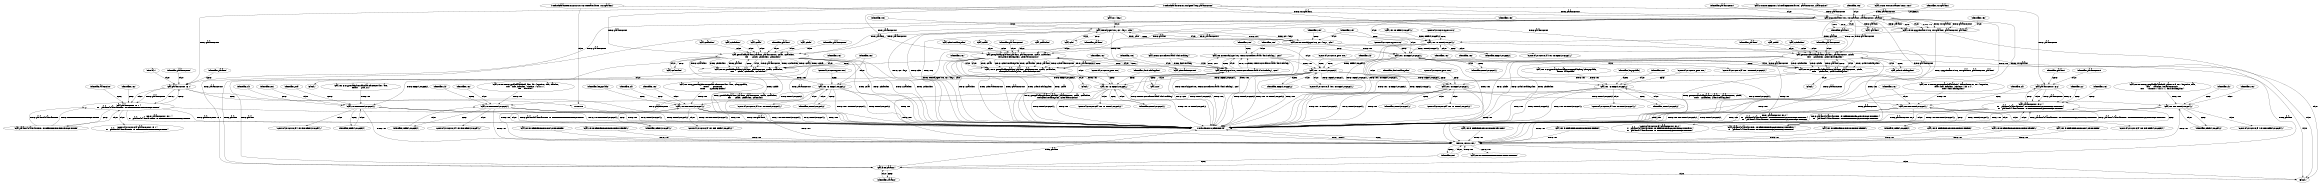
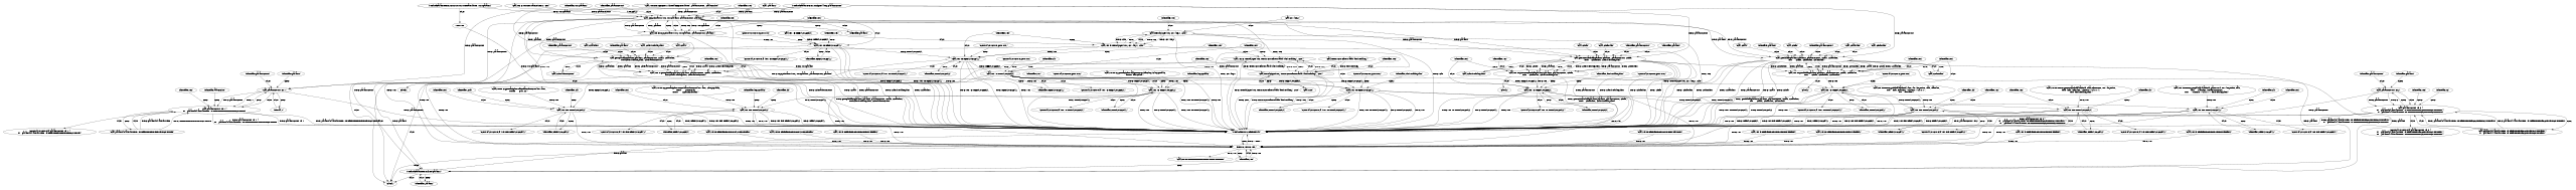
  digraph {
    n1 [label="(MethodParameterIn,const struct utee_attribute *usr_params)"]
    n2 [label="(Call,copy_in_attrs(utc, usr_params, param_count, params))"]
    1000108
    n4 [label="(MethodReturn,TEE_Result)"]
    n5 [label="(Call,res = copy_in_attrs(utc, usr_params, param_count, params))"]
    n6 [label="(Call,param_count != 1)"]
    n7 [label="(Call,get_hkdf_params(params, param_count, &salt, &salt_len,\n\t\t\t\t      &info, &info_len, &okm_len))"]
-   n8 [label="(Call,free(params))"]
+   n8 [label="(MethodParameterIn,free(params))"]
    n9 [label="(Call,get_concat_kdf_params(params, param_count, &info,\n\t\t\t\t\t    &info_len, &derived_key_len))"]
    n10 [label="(Call,get_pbkdf2_params(params, param_count, &salt, &salt_len,\n\t\t\t\t\t&derived_key_len, &iteration_count))"]
    n11 [label="(Identifier,params)"]
    n12 [label="(Return,return res;)"]
    n13 [label="(Call,res != TEE_SUCCESS)"]
    n14 [label="(Block,)"]
    n15 [label="(Call,tee_obj_get(utc, cs->key1, &ko))"]
    n16 [label="(Call,res = tee_obj_get(utc, cs->key1, &ko))"]
    n17 [label="(Call,tee_obj_get(utc, tee_svc_uref_to_vaddr(derived_key), &so))"]
-   n18 [label="(Call,&ko)"]
    n19 [label="(Call,param_count != 1 ||\n\t\t    params[0].attributeID != TEE_ATTR_DH_PUBLIC_VALUE)"]
    n20 [label="(Literal,1)"]
    n21 [label="(Call,param_count != 2)"]
    n22 [label="(Call,param_count != 2 ||\n\t\t    params[0].attributeID != TEE_ATTR_ECC_PUBLIC_VALUE_X ||\n\t\t    params[1].attributeID != TEE_ATTR_ECC_PUBLIC_VALUE_Y)"]
    n23 [label="(Call,res = get_hkdf_params(params, param_count, &salt, &salt_len,\n\t\t\t\t      &info, &info_len, &okm_len))"]
    n24 [label="(Call,&okm_len)"]
    n25 [label="(Identifier,params)"]
    n26 [label="(Call,res = get_concat_kdf_params(params, param_count, &info,\n\t\t\t\t\t    &info_len, &derived_key_len))"]
    n27 [label="(Call,&derived_key_len)"]
    n28 [label="(Call,res = get_pbkdf2_params(params, param_count, &salt, &salt_len,\n\t\t\t\t\t&derived_key_len, &iteration_count))"]
    n29 [label="(Call,&iteration_count)"]
    n30 [label="(Call,res != TEE_SUCCESS)"]
    n31 [label="(Identifier,TEE_SUCCESS)"]
    n32 [label="(ControlStructure,if (res != TEE_SUCCESS))"]
    n33 [label="(Call,res != TEE_SUCCESS)"]
    n34 [label="(Identifier,TEE_SUCCESS)"]
    n35 [label="(ControlStructure,if (res != TEE_SUCCESS))"]
    n36 [label="(Identifier,res)"]
    n37 [label="(Call,res = TEE_ERROR_NOT_IMPLEMENTED)"]
    n38 [label="(Call,res == TEE_SUCCESS)"]
    n39 [label="(Call,res != TEE_SUCCESS)"]
    n40 [label="(Call,res != TEE_SUCCESS)"]
    n41 [label="(Call,res != TEE_SUCCESS)"]
    n42 [label="(Call,res != TEE_SUCCESS)"]
    n43 [label="(Identifier,TEE_SUCCESS)"]
    n44 [label="(ControlStructure,if (res != TEE_SUCCESS))"]
    n45 [label="(ControlStructure,if (res == TEE_SUCCESS))"]
    n46 [label="(Identifier,TEE_SUCCESS)"]
    n47 [label="(Call,res == TEE_SUCCESS)"]
    n48 [label="(Identifier,TEE_SUCCESS)"]
    n49 [label="(ControlStructure,if (res != TEE_SUCCESS))"]
    n50 [label="(Call,res == TEE_SUCCESS)"]
    n51 [label="(ControlStructure,if (res != TEE_SUCCESS))"]
    n52 [label="(Identifier,TEE_SUCCESS)"]
    n53 [label="(Call,res == TEE_SUCCESS)"]
    n54 [label="(ControlStructure,if (res != TEE_SUCCESS))"]
    n55 [label="(Identifier,TEE_SUCCESS)"]
    n56 [label="(Call,res == TEE_SUCCESS)"]
    n57 [label="(ControlStructure,if (res != TEE_SUCCESS))"]
    n58 [label="(Identifier,TEE_SUCCESS)"]
    n59 [label="(Identifier,TEE_SUCCESS)"]
    n60 [label="(ControlStructure,if (res == TEE_SUCCESS))"]
    n61 [label="(ControlStructure,if (res == TEE_SUCCESS))"]
    n62 [label="(Identifier,TEE_SUCCESS)"]
    n63 [label="(ControlStructure,if (res == TEE_SUCCESS))"]
    n64 [label="(Identifier,TEE_SUCCESS)"]
    n65 [label="(Identifier,TEE_SUCCESS)"]
    n66 [label="(ControlStructure,if (res == TEE_SUCCESS))"]
    n67 [label="(Call,res = tee_obj_get(utc, tee_svc_uref_to_vaddr(derived_key), &so))"]
    n68 [label="(Call,&so)"]
    n69 [label="(ControlStructure,if (param_count != 1 ||\n\t\t    params[0].attributeID != TEE_ATTR_DH_PUBLIC_VALUE))"]
    n70 [label="(Call,params[0].attributeID != TEE_ATTR_DH_PUBLIC_VALUE)"]
    n71 [label="(ControlStructure,if (param_count != 2 ||\n\t\t    params[0].attributeID != TEE_ATTR_ECC_PUBLIC_VALUE_X ||\n\t\t    params[1].attributeID != TEE_ATTR_ECC_PUBLIC_VALUE_Y))"]
    n72 [label="(Call,params[0].attributeID != TEE_ATTR_ECC_PUBLIC_VALUE_X ||\n\t\t    params[1].attributeID != TEE_ATTR_ECC_PUBLIC_VALUE_Y)"]
    n73 [label="(Block,)"]
    n74 [label="(Block,)"]
    n75 [label="(Block,)"]
    n76 [label="(Call,&info_len)"]
    n77 [label="(Call,res = TEE_ERROR_OUT_OF_MEMORY)"]
    n78 [label="(Identifier,sk)"]
    n79 [label="(Identifier,res)"]
    n80 [label="(Identifier,params)"]
    n81 [label="(Identifier,param_count)"]
    n82 [label="(Identifier,params)"]
    n83 [label="(Identifier,param_count)"]
    n84 [label="(Identifier,derived_key_len)"]
    n85 [label="(Identifier,usr_params)"]
    n86 [label="(Identifier,res)"]
    n87 [label="(Identifier,res)"]
    n88 [label="(Call,res = crypto_acipher_dh_shared_secret(ko->attr,\n\t\t\t\t\t\t\t      pub, ss))"]
    n89 [label="(Call,res = tee_cryp_hkdf(hash_id, ikm, ik->key_size, salt, salt_len,\n\t\t\t\t    info, info_len, (uint8_t *)(sk + 1),\n\t\t\t\t    okm_len))"]
    n90 [label="(Identifier,res)"]
    n91 [label="(Call,res = TEE_ERROR_BAD_PARAMETERS)"]
    n92 [label="(Identifier,res)"]
    n93 [label="(Identifier,sk)"]
    n94 [label="(ControlStructure,goto out;)"]
    n95 [label="(Call,res = tee_cryp_concat_kdf(hash_id, shared_secret, ss->key_size,\n\t\t\t\t\t  info, info_len, (uint8_t *)(sk + 1),\n\t\t\t\t\t  derived_key_len))"]
    n96 [label="(Identifier,res)"]
    n97 [label="(Identifier,res)"]
    n98 [label="(Call,cs->key1)"]
    n99 [label="(Identifier,sk)"]
    n100 [label="(Call,res != TEE_SUCCESS)"]
    n101 [label="(Identifier,alloc_size)"]
    n102 [label="(Identifier,sk)"]
    n103 [label="(Call,&derived_key_len)"]
    n104 [label="(Identifier,res)"]
    n105 [label="(Identifier,utc)"]
    n106 [label="(Identifier,sk)"]
    n107 [label="(Call,&info)"]
    n108 [label="(Call,res = TEE_ERROR_BAD_PARAMETERS)"]
    n109 [label="(Identifier,param_count)"]
    n110 [label="(Identifier,param_count)"]
    n111 [label="(Call,res = crypto_acipher_alloc_ecc_public_key(&key_public,\n\t\t\t\t\t\t\t  alloc_size))"]
    n112 [label="(Identifier,res)"]
    n113 [label="(Call,&info)"]
    n114 [label="(Identifier,params)"]
    n115 [label="(Call,MUL_OVERFLOW(sizeof(TEE_Attribute), param_count, &alloc_size))"]
    n116 [label="(Call,res = TEE_ERROR_BAD_PARAMETERS)"]
    n117 [label="(Identifier,res)"]
    n118 [label="(Call,tee_svc_uref_to_vaddr(derived_key))"]
    n119 [label="(Call,res = TEE_ERROR_BAD_PARAMETERS)"]
    n120 [label="(Identifier,sk)"]
    n121 [label="(Identifier,utc)"]
    n122 [label="(Identifier,res)"]
    n123 [label="(Identifier,pub)"]
    n124 [label="(Identifier,res)"]
    n125 [label="(ControlStructure,goto out;)"]
    n126 [label="(ControlStructure,goto out;)"]
    n127 [label="(Identifier,key_public)"]
    n128 [label="(Identifier,cs)"]
    n129 [label="(Identifier,param_count)"]
    n130 [label="(ControlStructure,goto out;)"]
    n131 [label="(Call,&salt)"]
    n132 [label="(Identifier,param_count)"]
    n133 [label="(ControlStructure,goto out;)"]
    n134 [label="(Call,res = TEE_ERROR_NOT_SUPPORTED)"]
    n135 [label="(Identifier,res)"]
    n136 [label="(Call,res = tee_cryp_pbkdf2(hash_id, password, ss->key_size, salt,\n\t\t\t\t      salt_len, iteration_count,\n\t\t\t\t      (uint8_t *)(sk + 1), derived_key_len))"]
    n137 [label="(Identifier,res)"]
    n138 [label="(Identifier,res)"]
    n139 [label="(Call,!params)"]
    n140 [label="(Identifier,derived_key_len)"]
    n141 [label="(Call,&salt_len)"]
    n142 [label="(Identifier,res)"]
    n143 [label="(Call,&salt_len)"]
    n144 [label="(Call,&info_len)"]
    n145 [label="(Identifier,params)"]
    n146 [label="(Call,utc = to_user_ta_ctx(sess->ctx))"]
    n147 [label="(Identifier,res)"]
    n148 [label="(Identifier,res)"]
    n149 [label="(Call,res = TEE_ERROR_NOT_SUPPORTED)"]
    n150 [label="(ControlStructure,goto out;)"]
    n151 [label="(Identifier,params)"]
    n152 [label="(Call,res = crypto_acipher_ecc_shared_secret(ko->attr, &key_public,\n\t\t\t\t\t\t       pt_secret,\n\t\t\t\t\t\t       &pt_secret_len))"]
    n153 [label="(ControlStructure,goto out;)"]
    n154 [label="(Call,&salt)"]
    n155 [label="(Identifier,key_public)"]
    n156 [label="(Identifier,res)"]
    n157 [label="(Identifier,utc)"]
    n158 [label="(MethodParameterIn,unsigned long param_count)"]
    n159 [label="(Identifier,res)"]
    n160 [label="(Call,res = TEE_ERROR_BAD_PARAMETERS)"]
    n1 -> n2 [label="DDG: usr_params"]
    n1 -> 1000108 [label="AST: "]
    n2 -> n4 [label="DDG: usr_params"]
    n2 -> n4 [label="DDG: param_count"]
    n2 -> n4 [label="DDG: utc"]
    n2 -> n5 [label="AST: "]
    n2 -> n5 [label="DDG: utc"]
    n2 -> n5 [label="DDG: usr_params"]
    n2 -> n5 [label="DDG: param_count"]
    n2 -> n5 [label="DDG: params"]
    n2 -> n6 [label="DDG: param_count"]
    n2 -> n7 [label="DDG: params"]
    n2 -> n7 [label="DDG: param_count"]
    n2 -> n8 [label="DDG: param_count"]
    n2 -> n9 [label="DDG: params"]
    n2 -> n9 [label="DDG: param_count"]
    n2 -> n10 [label="DDG: params"]
    n2 -> n10 [label="DDG: param_count"]
    n2 -> n11 [label="CFG: "]
    1000108 -> n4 [label="DDG: usr_params"]
    n4 -> n12 [label="CFG: "]
    n5 -> n2 [label="CFG: "]
    n5 -> n4 [label="DDG: copy_in_attrs(utc, usr_params, param_count, params)"]
    n5 -> n13 [label="DDG: res"]
    n5 -> n14 [label="AST: "]
    n6 -> n4 [label="DDG: param_count"]
    n6 -> n19 [label="AST: "]
    n6 -> n19 [label="DDG: param_count"]
    n6 -> n19 [label="DDG: 1"]
-   n6 -> 1000108 [label="CFG: "]
+   n6 -> n20 [label="CFG: "]
    n7 -> n4 [label="DDG: &salt_len"]
    n7 -> n4 [label="DDG: &okm_len"]
    n7 -> n4 [label="DDG: param_count"]
    n7 -> n4 [label="DDG: &salt"]
    n7 -> n4 [label="DDG: &info"]
    n7 -> n4 [label="DDG: &info_len"]
    n7 -> n8 [label="DDG: params"]
    n7 -> n23 [label="AST: "]
    n7 -> n23 [label="DDG: param_count"]
    n7 -> n23 [label="DDG: &okm_len"]
    n7 -> n23 [label="DDG: &salt"]
    n7 -> n23 [label="DDG: &info"]
    n7 -> n23 [label="DDG: &salt_len"]
    n7 -> n23 [label="DDG: &info_len"]
    n7 -> n23 [label="DDG: params"]
    n7 -> n24 [label="CFG: "]
    n8 -> n4 [label="DDG: params"]
    n8 -> n14 [label="AST: "]
    n8 -> n25 [label="CFG: "]
    n9 -> n4 [label="DDG: param_count"]
    n9 -> n4 [label="DDG: &info"]
    n9 -> n4 [label="DDG: &derived_key_len"]
    n9 -> n4 [label="DDG: &info_len"]
    n9 -> n8 [label="DDG: params"]
    n9 -> n26 [label="AST: "]
    n9 -> n26 [label="DDG: &derived_key_len"]
    n9 -> n26 [label="DDG: param_count"]
    n9 -> n26 [label="DDG: &info_len"]
    n9 -> n26 [label="DDG: &info"]
    n9 -> n26 [label="DDG: params"]
    n9 -> n27 [label="CFG: "]
    n10 -> n4 [label="DDG: &derived_key_len"]
    n10 -> n4 [label="DDG: &salt"]
    n10 -> n4 [label="DDG: &salt_len"]
    n10 -> n4 [label="DDG: &iteration_count"]
    n10 -> n4 [label="DDG: param_count"]
    n10 -> n8 [label="DDG: params"]
    n10 -> n28 [label="AST: "]
    n10 -> n28 [label="DDG: &salt"]
    n10 -> n28 [label="DDG: &derived_key_len"]
    n10 -> n28 [label="DDG: &salt_len"]
    n10 -> n28 [label="DDG: params"]
    n10 -> n28 [label="DDG: &iteration_count"]
    n10 -> n28 [label="DDG: param_count"]
    n10 -> n29 [label="CFG: "]
    n11 -> n2 [label="AST: "]
    n12 -> n4 [label="DDG: <RET>"]
    n12 -> n14 [label="AST: "]
    n12 -> n36 [label="CFG: "]
    n12 -> n37 [label="DDG: res"]
    n13 -> n4 [label="DDG: res != TEE_SUCCESS"]
    n13 -> n4 [label="DDG: res"]
    n13 -> n4 [label="DDG: TEE_SUCCESS"]
    n13 -> n12 [label="DDG: res"]
    n13 -> n30 [label="DDG: TEE_SUCCESS"]
    n13 -> n31 [label="CFG: "]
    n13 -> n32 [label="AST: "]
    n15 -> n4 [label="DDG: &ko"]
    n15 -> n4 [label="DDG: utc"]
    n15 -> n4 [label="DDG: cs->key1"]
    n15 -> n16 [label="AST: "]
    n15 -> n16 [label="DDG: utc"]
    n15 -> n16 [label="DDG: cs->key1"]
    n15 -> n16 [label="DDG: &ko"]
    n15 -> n17 [label="DDG: utc"]
-   n15 -> n18 [label="CFG: "]
    n16 -> n4 [label="DDG: tee_obj_get(utc, cs->key1, &ko)"]
    n16 -> n14 [label="AST: "]
    n16 -> n15 [label="CFG: "]
    n16 -> n30 [label="DDG: res"]
    n17 -> n4 [label="DDG: &so"]
    n17 -> n4 [label="DDG: tee_svc_uref_to_vaddr(derived_key)"]
    n17 -> n4 [label="DDG: utc"]
    n17 -> n67 [label="AST: "]
    n17 -> n67 [label="DDG: utc"]
    n17 -> n67 [label="DDG: tee_svc_uref_to_vaddr(derived_key)"]
    n17 -> n67 [label="DDG: &so"]
    n17 -> n68 [label="CFG: "]
-   n18 -> n15 [label="AST: "]
    n19 -> n4 [label="DDG: param_count != 1 ||\n\t\t    params[0].attributeID != TEE_ATTR_DH_PUBLIC_VALUE"]
    n19 -> n4 [label="DDG: param_count != 1"]
    n19 -> n4 [label="DDG: params[0].attributeID != TEE_ATTR_DH_PUBLIC_VALUE"]
    n19 -> n6 [label="CFG: "]
    n19 -> n69 [label="AST: "]
    n19 -> n70 [label="CFG: "]
    n20 -> n6 [label="AST: "]
    n21 -> n4 [label="DDG: param_count"]
    n21 -> n22 [label="AST: "]
    n21 -> n22 [label="DDG: param_count"]
    n21 -> n22 [label="DDG: 2"]
    n22 -> n4 [label="DDG: param_count != 2"]
    n22 -> n4 [label="DDG: param_count != 2 ||\n\t\t    params[0].attributeID != TEE_ATTR_ECC_PUBLIC_VALUE_X ||\n\t\t    params[1].attributeID != TEE_ATTR_ECC_PUBLIC_VALUE_Y"]
    n22 -> n4 [label="DDG: params[0].attributeID != TEE_ATTR_ECC_PUBLIC_VALUE_X ||\n\t\t    params[1].attributeID != TEE_ATTR_ECC_PUBLIC_VALUE_Y"]
    n22 -> n21 [label="CFG: "]
    n22 -> n71 [label="AST: "]
    n22 -> n72 [label="CFG: "]
    n23 -> n4 [label="DDG: get_hkdf_params(params, param_count, &salt, &salt_len,\n\t\t\t\t      &info, &info_len, &okm_len)"]
    n23 -> n7 [label="CFG: "]
    n23 -> n40 [label="DDG: res"]
    n23 -> n73 [label="AST: "]
    n24 -> n7 [label="AST: "]
    n25 -> n8 [label="AST: "]
    n26 -> n4 [label="DDG: get_concat_kdf_params(params, param_count, &info,\n\t\t\t\t\t    &info_len, &derived_key_len)"]
    n26 -> n9 [label="CFG: "]
    n26 -> n41 [label="DDG: res"]
    n26 -> n74 [label="AST: "]
    n27 -> n9 [label="AST: "]
    n28 -> n4 [label="DDG: get_pbkdf2_params(params, param_count, &salt, &salt_len,\n\t\t\t\t\t&derived_key_len, &iteration_count)"]
    n28 -> n10 [label="CFG: "]
    n28 -> n42 [label="DDG: res"]
    n28 -> n75 [label="AST: "]
    n29 -> n10 [label="AST: "]
    n30 -> n4 [label="DDG: TEE_SUCCESS"]
    n30 -> n4 [label="DDG: res"]
    n30 -> n4 [label="DDG: res != TEE_SUCCESS"]
    n30 -> n12 [label="DDG: res"]
    n30 -> n33 [label="DDG: TEE_SUCCESS"]
    n30 -> n34 [label="CFG: "]
    n30 -> n35 [label="AST: "]
    n31 -> n13 [label="AST: "]
    n33 -> n4 [label="DDG: TEE_SUCCESS"]
    n33 -> n4 [label="DDG: res != TEE_SUCCESS"]
    n33 -> n4 [label="DDG: res"]
    n33 -> n12 [label="DDG: res"]
    n33 -> n38 [label="DDG: TEE_SUCCESS"]
    n33 -> n39 [label="DDG: TEE_SUCCESS"]
    n33 -> n40 [label="DDG: TEE_SUCCESS"]
    n33 -> n41 [label="DDG: TEE_SUCCESS"]
    n33 -> n42 [label="DDG: TEE_SUCCESS"]
    n33 -> n43 [label="CFG: "]
    n33 -> n44 [label="AST: "]
    n34 -> n30 [label="AST: "]
    n36 -> n8 [label="CFG: "]
    n36 -> n12 [label="AST: "]
    n36 -> n12 [label="DDG: res"]
    n38 -> n4 [label="DDG: TEE_SUCCESS"]
    n38 -> n4 [label="DDG: res == TEE_SUCCESS"]
    n38 -> n4 [label="DDG: res"]
    n38 -> n12 [label="DDG: res"]
    n38 -> n45 [label="AST: "]
    n38 -> n46 [label="CFG: "]
    n39 -> n4 [label="DDG: res"]
    n39 -> n4 [label="DDG: TEE_SUCCESS"]
    n39 -> n4 [label="DDG: res != TEE_SUCCESS"]
    n39 -> n12 [label="DDG: res"]
    n39 -> n47 [label="DDG: TEE_SUCCESS"]
    n39 -> n48 [label="CFG: "]
    n39 -> n49 [label="AST: "]
    n40 -> n4 [label="DDG: res"]
    n40 -> n4 [label="DDG: res != TEE_SUCCESS"]
    n40 -> n4 [label="DDG: TEE_SUCCESS"]
    n40 -> n12 [label="DDG: res"]
    n40 -> n50 [label="DDG: TEE_SUCCESS"]
    n40 -> n51 [label="AST: "]
    n40 -> n52 [label="CFG: "]
    n41 -> n4 [label="DDG: res != TEE_SUCCESS"]
    n41 -> n4 [label="DDG: TEE_SUCCESS"]
    n41 -> n4 [label="DDG: res"]
    n41 -> n12 [label="DDG: res"]
    n41 -> n53 [label="DDG: TEE_SUCCESS"]
    n41 -> n54 [label="AST: "]
    n41 -> n55 [label="CFG: "]
    n42 -> n4 [label="DDG: TEE_SUCCESS"]
    n42 -> n4 [label="DDG: res"]
    n42 -> n4 [label="DDG: res != TEE_SUCCESS"]
    n42 -> n12 [label="DDG: res"]
    n42 -> n56 [label="DDG: TEE_SUCCESS"]
    n42 -> n57 [label="AST: "]
    n42 -> n58 [label="CFG: "]
    n43 -> n33 [label="AST: "]
    n46 -> n38 [label="AST: "]
    n47 -> n4 [label="DDG: res"]
    n47 -> n4 [label="DDG: res == TEE_SUCCESS"]
    n47 -> n4 [label="DDG: TEE_SUCCESS"]
    n47 -> n12 [label="DDG: res"]
    n47 -> n59 [label="CFG: "]
    n47 -> n60 [label="AST: "]
    n48 -> n39 [label="AST: "]
    n50 -> n4 [label="DDG: res == TEE_SUCCESS"]
    n50 -> n4 [label="DDG: res"]
    n50 -> n4 [label="DDG: TEE_SUCCESS"]
    n50 -> n12 [label="DDG: res"]
    n50 -> n61 [label="AST: "]
    n50 -> n62 [label="CFG: "]
    n52 -> n40 [label="AST: "]
    n53 -> n4 [label="DDG: res"]
    n53 -> n4 [label="DDG: res == TEE_SUCCESS"]
    n53 -> n4 [label="DDG: TEE_SUCCESS"]
    n53 -> n12 [label="DDG: res"]
    n53 -> n63 [label="AST: "]
    n53 -> n64 [label="CFG: "]
    n55 -> n41 [label="AST: "]
    n56 -> n4 [label="DDG: res == TEE_SUCCESS"]
    n56 -> n4 [label="DDG: TEE_SUCCESS"]
    n56 -> n4 [label="DDG: res"]
    n56 -> n12 [label="DDG: res"]
    n56 -> n65 [label="CFG: "]
    n56 -> n66 [label="AST: "]
    n58 -> n42 [label="AST: "]
    n59 -> n47 [label="AST: "]
    n62 -> n50 [label="AST: "]
    n64 -> n53 [label="AST: "]
    n65 -> n56 [label="AST: "]
    n67 -> n4 [label="DDG: tee_obj_get(utc, tee_svc_uref_to_vaddr(derived_key), &so)"]
    n67 -> n14 [label="AST: "]
    n67 -> n17 [label="CFG: "]
    n67 -> n33 [label="DDG: res"]
    n68 -> n17 [label="AST: "]
    n70 -> n19 [label="AST: "]
    n70 -> n19 [label="DDG: params[0].attributeID"]
    n70 -> n19 [label="DDG: TEE_ATTR_DH_PUBLIC_VALUE"]
    n72 -> n22 [label="AST: "]
    n72 -> n22 [label="DDG: params[0].attributeID != TEE_ATTR_ECC_PUBLIC_VALUE_X"]
    n72 -> n22 [label="DDG: params[1].attributeID != TEE_ATTR_ECC_PUBLIC_VALUE_Y"]
    n76 -> n9 [label="AST: "]
    n77 -> n12 [label="DDG: res"]
    n78 -> n33 [label="CFG: "]
    n79 -> n5 [label="CFG: "]
    n79 -> n13 [label="AST: "]
    n80 -> n7 [label="AST: "]
    n81 -> n9 [label="AST: "]
    n82 -> n9 [label="AST: "]
    n83 -> n21 [label="AST: "]
    n84 -> n41 [label="CFG: "]
    n85 -> n2 [label="SUCCESS: "]
    n86 -> n50 [label="AST: "]
    n87 -> n22 [label="CFG: "]
    n88 -> n38 [label="DDG: res"]
    n89 -> n50 [label="DDG: res"]
    n90 -> n30 [label="CFG: "]
    n90 -> n67 [label="AST: "]
    n91 -> n12 [label="DDG: res"]
    n92 -> n19 [label="CFG: "]
    n93 -> n56 [label="CFG: "]
    n94 -> n42 [label="CFG: "]
    n95 -> n53 [label="DDG: res"]
    n96 -> n26 [label="AST: "]
    n97 -> n13 [label="CFG: "]
    n97 -> n16 [label="AST: "]
    n98 -> n15 [label="AST: "]
    n99 -> n38 [label="CFG: "]
    n100 -> n13 [label="DDG: TEE_SUCCESS"]
    n101 -> n19 [label="CFG: "]
    n102 -> n50 [label="CFG: "]
    n103 -> n10 [label="AST: "]
    n104 -> n56 [label="AST: "]
    n105 -> n15 [label="AST: "]
    n106 -> n53 [label="CFG: "]
    n107 -> n7 [label="AST: "]
    n108 -> n12 [label="DDG: res"]
    n109 -> n6 [label="AST: "]
    n110 -> n2 [label="AST: "]
    n111 -> n39 [label="DDG: res"]
    n112 -> n38 [label="AST: "]
    n113 -> n9 [label="AST: "]
    n114 -> n6 [label="CFG: "]
    n115 -> n2 [label="DDG: param_count"]
    n116 -> n12 [label="DDG: res"]
    n117 -> n28 [label="AST: "]
    n118 -> n17 [label="AST: "]
    n118 -> n17 [label="DDG: derived_key"]
    n119 -> n12 [label="DDG: res"]
    n120 -> n47 [label="CFG: "]
    n121 -> n2 [label="AST: "]
    n122 -> n33 [label="AST: "]
    n122 -> n67 [label="CFG: "]
    n123 -> n38 [label="CFG: "]
    n124 -> n5 [label="AST: "]
    n125 -> n30 [label="CFG: "]
    n126 -> n40 [label="CFG: "]
    n127 -> n39 [label="CFG: "]
    n128 -> n22 [label="CFG: "]
    n129 -> n7 [label="AST: "]
    n130 -> n13 [label="CFG: "]
    n131 -> n10 [label="AST: "]
    n132 -> n10 [label="AST: "]
    n133 -> n33 [label="CFG: "]
    n134 -> n12 [label="DDG: res"]
    n135 -> n39 [label="AST: "]
    n136 -> n56 [label="DDG: res"]
    n137 -> n47 [label="AST: "]
    n138 -> n26 [label="CFG: "]
    n138 -> n41 [label="AST: "]
-   n2 -> n139 [label="DDG: params"]
+   n139 -> n2 [label="DDG: params"]
    n140 -> n42 [label="CFG: "]
    n141 -> n10 [label="AST: "]
    n142 -> n28 [label="CFG: "]
    n142 -> n42 [label="AST: "]
    n143 -> n7 [label="AST: "]
    n144 -> n7 [label="AST: "]
    n145 -> n21 [label="CFG: "]
    n146 -> n2 [label="DDG: param_count"]
    n147 -> n16 [label="CFG: "]
    n147 -> n30 [label="AST: "]
    n148 -> n23 [label="AST: "]
    n149 -> n12 [label="DDG: res"]
    n150 -> n41 [label="CFG: "]
    n151 -> n10 [label="AST: "]
    n152 -> n47 [label="DDG: res"]
    n153 -> n39 [label="CFG: "]
    n154 -> n7 [label="AST: "]
    n155 -> n47 [label="CFG: "]
    n156 -> n23 [label="CFG: "]
    n156 -> n40 [label="AST: "]
    n157 -> n17 [label="AST: "]
    n158 -> n2 [label="DDG: param_count"]
    n158 -> n6 [label="DDG: param_count"]
    n158 -> n7 [label="DDG: param_count"]
    n158 -> n9 [label="DDG: param_count"]
    n158 -> n10 [label="DDG: param_count"]
-   n158 -> n21 [label="DDG: param_count"]
    n159 -> n53 [label="AST: "]
    n160 -> n12 [label="DDG: res"]
  }
